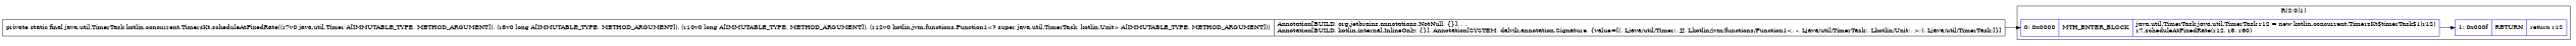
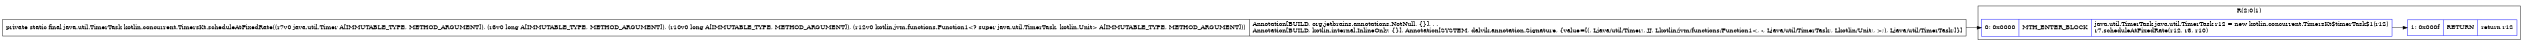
  digraph {
    rankdir=LR
    node [color=blue shape=record]
-   n1 [label="{0\:\ 0x0000|MTH_ENTER_BLOCK\l|java.util.TimerTask java.util.TimerTask r12 = new kotlin.concurrent.TimersKt$timerTask$1(r12)\lr7.scheduleAtFixedRate(r12, r8, r60)\l}"]
+   n1 [label="{0\:\ 0x0000|MTH_ENTER_BLOCK\l|java.util.TimerTask java.util.TimerTask r12 = new kotlin.concurrent.TimersKt$timerTask$1(r12)\lr7.scheduleAtFixedRate(r12, r8, r10)\l}"]
    n2 [label="{1\:\ 0x000f|RETURN\l|return r12\l}"]
    n3 [label="{private static final java.util.TimerTask kotlin.concurrent.TimersKt.scheduleAtFixedRate((r7v0 java.util.Timer A[IMMUTABLE_TYPE, METHOD_ARGUMENT]), (r8v0 long A[IMMUTABLE_TYPE, METHOD_ARGUMENT]), (r10v0 long A[IMMUTABLE_TYPE, METHOD_ARGUMENT]), (r12v0 kotlin.jvm.functions.Function1\<? super java.util.TimerTask, kotlin.Unit\> A[IMMUTABLE_TYPE, METHOD_ARGUMENT]))  | Annotation[BUILD, org.jetbrains.annotations.NotNull, \{\}], , , \lAnnotation[BUILD, kotlin.internal.InlineOnly, \{\}], Annotation[SYSTEM, dalvik.annotation.Signature, \{value=[(, Ljava\/util\/Timer;, JJ, Lkotlin\/jvm\/functions\/Function1\<, \-, Ljava\/util\/TimerTask;, Lkotlin\/Unit;, \>;), Ljava\/util\/TimerTask;]\}]\l}" color=""]
    subgraph cluster_1 {
      label="R(2:0|1)"
      n1
      n2
    }
    n1 -> n2
    n3 -> n1
  }
